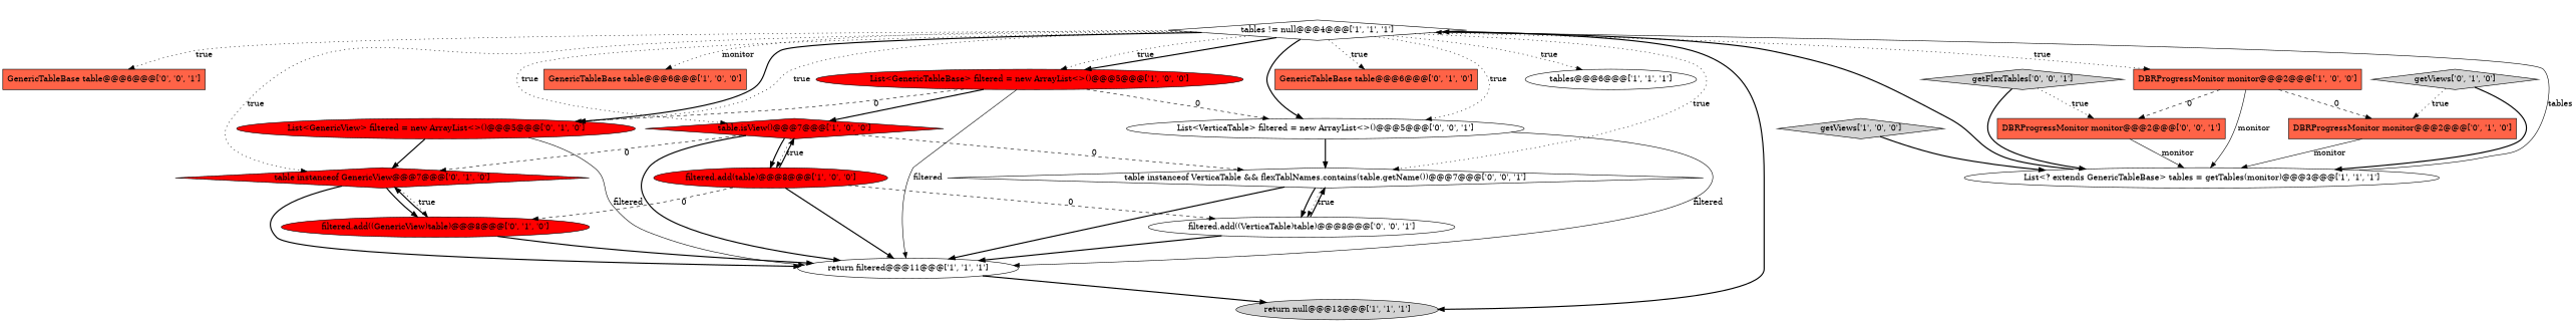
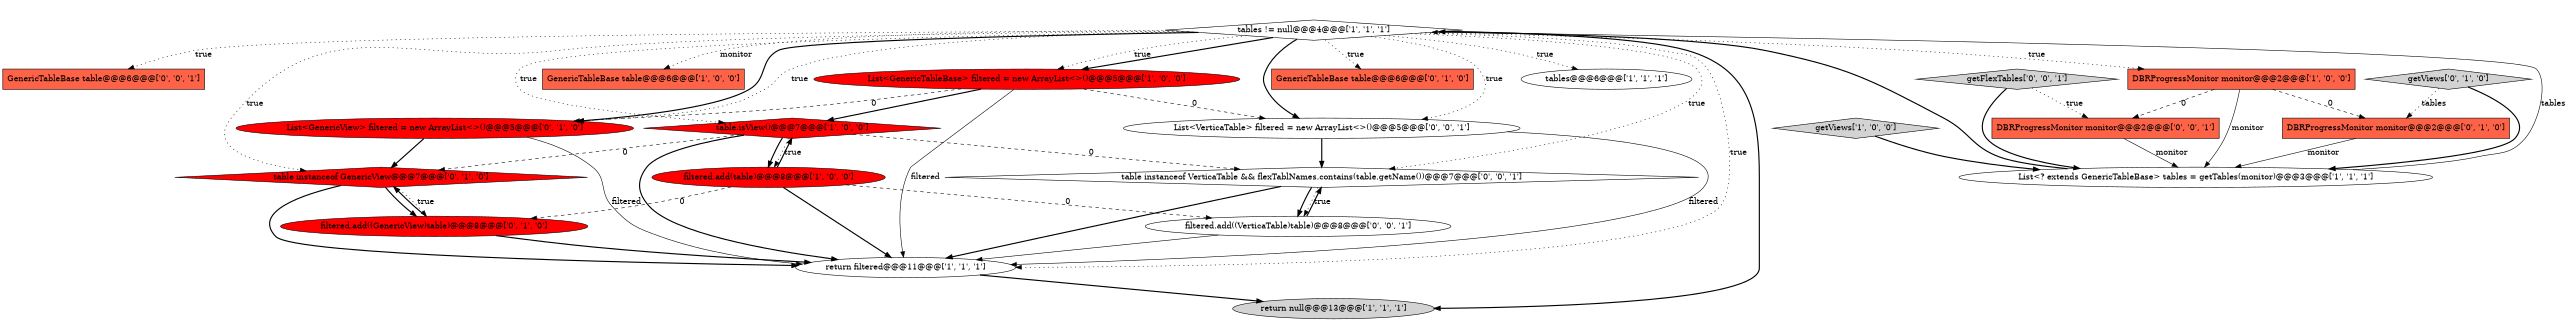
  digraph {
    node [fillcolor=white shape=ellipse style=filled]
    edge [style=bold]
    n1 [label="tables != null@@@4@@@['1', '1', '1']" shape=diamond]
    n2 [fillcolor=tomato label="GenericTableBase table@@@6@@@['0', '0', '1']" shape=box]
    n3 [label="table instanceof VerticaTable && flexTablNames.contains(table.getName())@@@7@@@['0', '0', '1']" shape=diamond]
    n4 [fillcolor=red label="table.isView()@@@7@@@['1', '0', '0']" shape=diamond]
    n5 [fillcolor=tomato label="GenericTableBase table@@@6@@@['1', '0', '0']" shape=box]
    n6 [label="return filtered@@@11@@@['1', '1', '1']"]
    n7 [fillcolor=red label="table instanceof GenericView@@@7@@@['0', '1', '0']" shape=diamond]
    n8 [label="List<VerticaTable> filtered = new ArrayList<>()@@@5@@@['0', '0', '1']"]
    n9 [fillcolor=tomato label="GenericTableBase table@@@6@@@['0', '1', '0']" shape=box]
    n10 [fillcolor=red label="List<GenericTableBase> filtered = new ArrayList<>()@@@5@@@['1', '0', '0']"]
    n11 [label="tables@@@6@@@['1', '1', '1']"]
    n12 [fillcolor=red label="List<GenericView> filtered = new ArrayList<>()@@@5@@@['0', '1', '0']"]
    n13 [fillcolor=lightgray label="return null@@@13@@@['1', '1', '1']"]
    n14 [fillcolor=tomato label="DBRProgressMonitor monitor@@@2@@@['1', '0', '0']" shape=box]
    n15 [label="filtered.add((VerticaTable)table)@@@8@@@['0', '0', '1']"]
    n16 [fillcolor=red label="filtered.add(table)@@@8@@@['1', '0', '0']"]
    n17 [fillcolor=red label="filtered.add((GenericView)table)@@@8@@@['0', '1', '0']"]
    n18 [fillcolor=tomato label="DBRProgressMonitor monitor@@@2@@@['0', '0', '1']" shape=box]
    n19 [label="List<? extends GenericTableBase> tables = getTables(monitor)@@@3@@@['1', '1', '1']"]
    n20 [fillcolor=tomato label="DBRProgressMonitor monitor@@@2@@@['0', '1', '0']" shape=box]
    n21 [fillcolor=lightgray label="getViews['1', '0', '0']" shape=diamond]
    n22 [fillcolor=lightgray label="getFlexTables['0', '0', '1']" shape=diamond]
    n23 [fillcolor=lightgray label="getViews['0', '1', '0']" shape=diamond]
    n1 -> n2 [label=true style=dotted]
    n1 -> n3 [label=true style=dotted]
    n1 -> n4 [label=true style=dotted]
    n1 -> n5 [label=monitor style=dotted]
+   n1 -> n6 [label=true style=dotted]
    n1 -> n7 [label=true style=dotted]
    n1 -> n8
    n1 -> n8 [label=true style=dotted]
    n1 -> n9 [label=true style=dotted]
    n1 -> n10
    n1 -> n10 [label=true style=dotted]
    n1 -> n11 [label=true style=dotted]
    n1 -> n12
    n1 -> n12 [label=true style=dotted]
    n1 -> n13
    n1 -> n14 [label=true style=dotted]
    n3 -> n6
    n3 -> n15 [label=true style=dotted]
    n3 -> n15
    n4 -> n3 [label=0 style=dashed]
    n4 -> n6
    n4 -> n7 [label=0 style=dashed]
    n4 -> n16 [label=true style=dotted]
    n4 -> n16
    n6 -> n13
    n7 -> n6
    n7 -> n17 [label=true style=dotted]
    n7 -> n17
    n8 -> n3
    n8 -> n6 [label=filtered style=solid]
    n10 -> n4
    n10 -> n6 [label=filtered style=solid]
    n10 -> n8 [label=0 style=dashed]
    n10 -> n12 [label=0 style=dashed]
    n12 -> n6 [label=filtered style=solid]
    n12 -> n7
    n14 -> n18 [label=0 style=dashed]
    n14 -> n19 [label=monitor style=solid]
    n14 -> n20 [label=0 style=dashed]
    n15 -> n3
-   n15 -> n6
+   n15 -> n6 [style=solid]
    n16 -> n4
    n16 -> n6
    n16 -> n15 [label=0 style=dashed]
    n16 -> n17 [label=0 style=dashed]
    n17 -> n6
    n17 -> n7
    n18 -> n19 [label=monitor style=solid]
    n19 -> n1
    n19 -> n1 [label=tables style=solid]
    n20 -> n19 [label=monitor style=solid]
    n21 -> n19
    n22 -> n18 [label=true style=dotted]
    n22 -> n19
    n23 -> n19
-   n23 -> n20 [label=true style=dotted]
+   n23 -> n20 [label=tables style=dotted]
  }
